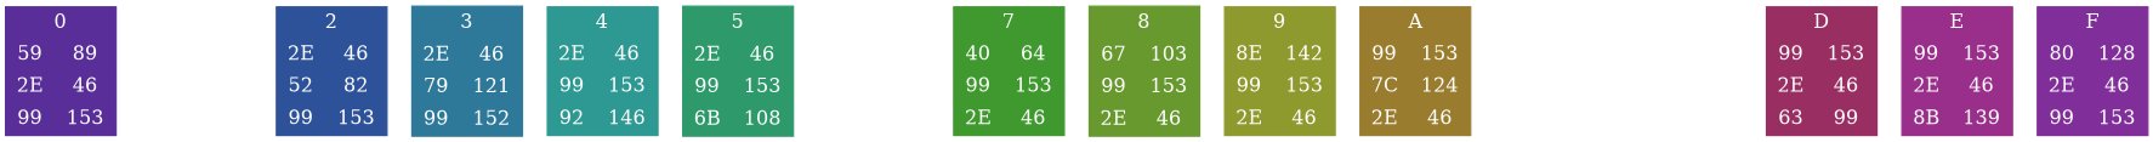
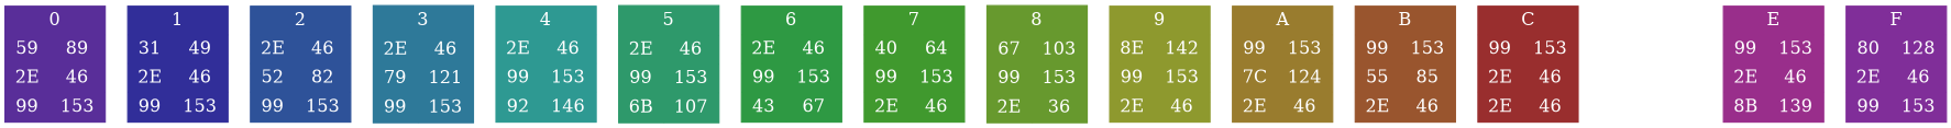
  digraph {
    node [fontcolor="#ffffff" shape=record style=filled]
    n1 [color="#592E99" label="{0|{{59|2E|99}|{89|46|153}}}"]
+   n2 [color="#312E99" label="{1|{{31|2E|99}|{49|46|153}}}"]
    n3 [color="#2E5299" label="{2|{{2E|52|99}|{46|82|153}}}"]
-   n4 [color="#2E7999" label="{3|{{2E|79|99}|{46|121|152}}}"]
+   n4 [color="#2E7999" label="{3|{{2E|79|99}|{46|121|153}}}"]
    n5 [color="#2E9992" label="{4|{{2E|99|92}|{46|153|146}}}"]
-   n6 [color="#2E996B" label="{5|{{2E|99|6B}|{46|153|108}}}"]
+   n6 [color="#2E996B" label="{5|{{2E|99|6B}|{46|153|107}}}"]
+   n7 [color="#2E9943" label="{6|{{2E|99|43}|{46|153|67}}}"]
    n8 [color="#40992E" label="{7|{{40|99|2E}|{64|153|46}}}"]
-   n9 [color="#67992E" label="{8|{{67|99|2E}|{103|153|46}}}"]
+   n9 [color="#67992E" label="{8|{{67|99|2E}|{103|153|36}}}"]
    n10 [color="#8E992E" label="{9|{{8E|99|2E}|{142|153|46}}}"]
    n11 [color="#997C2E" label="{A|{{99|7C|2E}|{153|124|46}}}"]
-   n14 [color="#992E63" label="{D|{{99|2E|63}|{153|46|99}}}"]
+   n12 [color="#99552E" label="{B|{{99|55|2E}|{153|85|46}}}"]
+   n13 [color="#992E2E" label="{C|{{99|2E|2E}|{153|46|46}}}"]
    n15 [color="#992E8B" label="{E|{{99|2E|8B}|{153|46|139}}}"]
    n16 [color="#802E99" label="{F|{{80|2E|99}|{128|46|153}}}"]
  }
